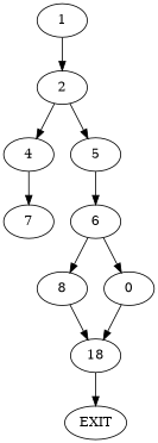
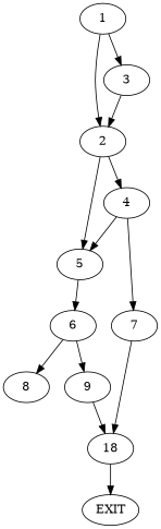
  digraph {
    1
    2
+   3
    n4 [label=EXIT]
    4
    5
    7
    6
    8
-   9 [label=0]
+   9
    n11 [label=18]
    1 -> 2
+   1 -> 3
    2 -> 4
    2 -> 5
+   3 -> 2
+   4 -> 5
    4 -> 7
    5 -> 6
    6 -> 8
    6 -> 9
-   8 -> n11
+   7 -> n11
    9 -> n11
    n11 -> n4
  }
